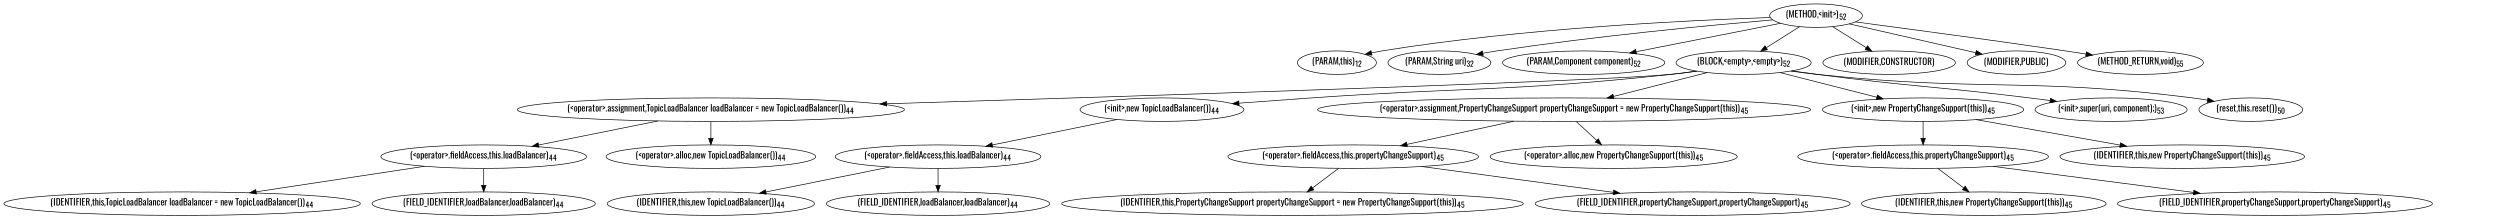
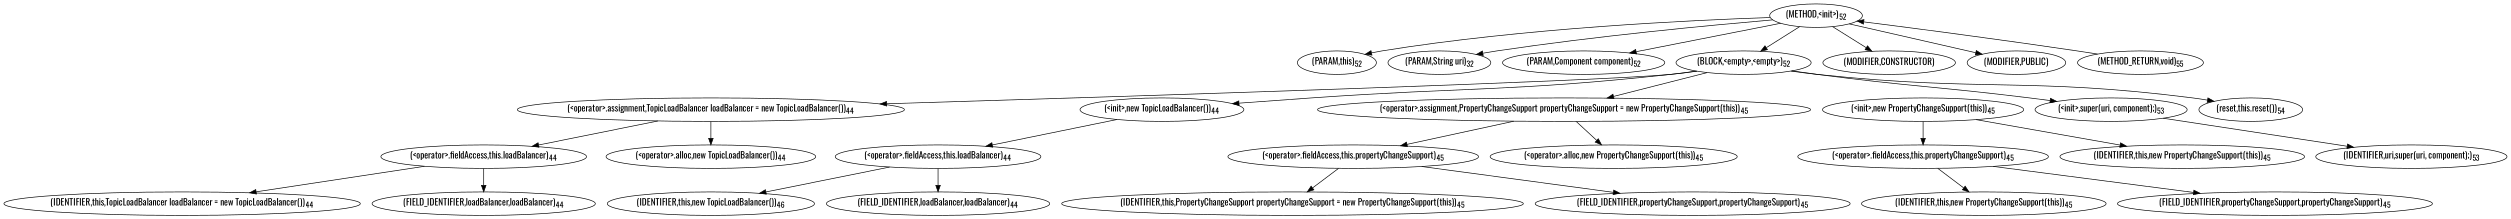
  digraph {
    fontname=Oswald
    node [fontname=Oswald]
    edge [fontname=Oswald]
    n1 [label=<(METHOD,&lt;init&gt;)<SUB>52</SUB>>]
-   n2 [label=<(PARAM,this)<SUB>12</SUB>>]
+   n2 [label=<(PARAM,this)<SUB>52</SUB>>]
    n3 [label=<(PARAM,String uri)<SUB>32</SUB>>]
    n4 [label=<(PARAM,Component component)<SUB>52</SUB>>]
    n5 [label=<(BLOCK,&lt;empty&gt;,&lt;empty&gt;)<SUB>52</SUB>>]
    n6 [label=<(MODIFIER,CONSTRUCTOR)>]
    n7 [label=<(MODIFIER,PUBLIC)>]
    n8 [label=<(METHOD_RETURN,void)<SUB>55</SUB>>]
    n9 [label=<(&lt;operator&gt;.assignment,TopicLoadBalancer loadBalancer = new TopicLoadBalancer())<SUB>44</SUB>>]
    n10 [label=<(&lt;init&gt;,new TopicLoadBalancer())<SUB>44</SUB>>]
    n11 [label=<(&lt;operator&gt;.assignment,PropertyChangeSupport propertyChangeSupport = new PropertyChangeSupport(this))<SUB>45</SUB>>]
    n12 [label=<(&lt;init&gt;,new PropertyChangeSupport(this))<SUB>45</SUB>>]
    n13 [label=<(&lt;init&gt;,super(uri, component);)<SUB>53</SUB>>]
-   n14 [label=<(reset,this.reset())<SUB>50</SUB>>]
+   n14 [label=<(reset,this.reset())<SUB>54</SUB>>]
    n15 [label=<(&lt;operator&gt;.fieldAccess,this.loadBalancer)<SUB>44</SUB>>]
    n16 [label=<(&lt;operator&gt;.alloc,new TopicLoadBalancer())<SUB>44</SUB>>]
    n17 [label=<(&lt;operator&gt;.fieldAccess,this.loadBalancer)<SUB>44</SUB>>]
    n18 [label=<(&lt;operator&gt;.fieldAccess,this.propertyChangeSupport)<SUB>45</SUB>>]
    n19 [label=<(&lt;operator&gt;.alloc,new PropertyChangeSupport(this))<SUB>45</SUB>>]
    n20 [label=<(&lt;operator&gt;.fieldAccess,this.propertyChangeSupport)<SUB>45</SUB>>]
    n21 [label=<(IDENTIFIER,this,new PropertyChangeSupport(this))<SUB>45</SUB>>]
+   n22 [label=<(IDENTIFIER,uri,super(uri, component);)<SUB>53</SUB>>]
    n23 [label=<(IDENTIFIER,this,TopicLoadBalancer loadBalancer = new TopicLoadBalancer())<SUB>44</SUB>>]
    n24 [label=<(FIELD_IDENTIFIER,loadBalancer,loadBalancer)<SUB>44</SUB>>]
-   n25 [label=<(IDENTIFIER,this,new TopicLoadBalancer())<SUB>44</SUB>>]
+   n25 [label=<(IDENTIFIER,this,new TopicLoadBalancer())<SUB>46</SUB>>]
    n26 [label=<(FIELD_IDENTIFIER,loadBalancer,loadBalancer)<SUB>44</SUB>>]
    n27 [label=<(IDENTIFIER,this,PropertyChangeSupport propertyChangeSupport = new PropertyChangeSupport(this))<SUB>45</SUB>>]
    n28 [label=<(FIELD_IDENTIFIER,propertyChangeSupport,propertyChangeSupport)<SUB>45</SUB>>]
    n29 [label=<(IDENTIFIER,this,new PropertyChangeSupport(this))<SUB>45</SUB>>]
    n30 [label=<(FIELD_IDENTIFIER,propertyChangeSupport,propertyChangeSupport)<SUB>45</SUB>>]
    n1 -> n2
    n1 -> n3
    n1 -> n4
    n1 -> n5
    n1 -> n6
    n1 -> n7
-   n1 -> n8
+   n8 -> n1
    n5 -> n9
    n5 -> n10
    n5 -> n11
-   n5 -> n12
    n5 -> n13
    n5 -> n14
    n9 -> n15
    n9 -> n16
    n10 -> n17
    n11 -> n18
    n11 -> n19
    n12 -> n20
    n12 -> n21
+   n13 -> n22
    n15 -> n23
    n15 -> n24
    n17 -> n25
    n17 -> n26
    n18 -> n27
    n18 -> n28
    n20 -> n29
    n20 -> n30
  }
